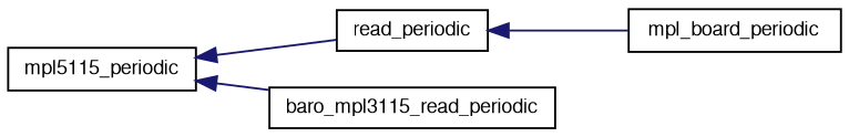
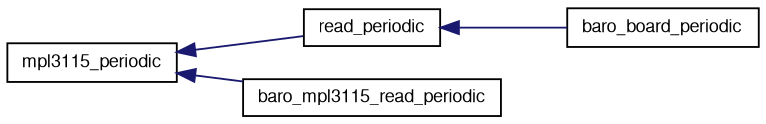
  digraph {
    rankdir=LR
    node [color=black fillcolor=white fontname=FreeSans fontsize=10 shape=record style=filled]
    edge [color=midnightblue dir=back fontname=FreeSans fontsize=10 labelfontname=FreeSans labelfontsize=10 style=solid]
-   n1 [height=0.2 label=mpl5115_periodic width=0.4]
+   n1 [height=0.2 label=mpl3115_periodic width=0.4]
    n2 [height=0.2 label=read_periodic width=0.4]
    n3 [height=0.2 label=baro_mpl3115_read_periodic width=0.4]
-   n4 [height=0.2 label=mpl_board_periodic width=0.4]
+   n4 [height=0.2 label=baro_board_periodic width=0.4]
    n1 -> n2
    n1 -> n3
    n2 -> n4
  }
